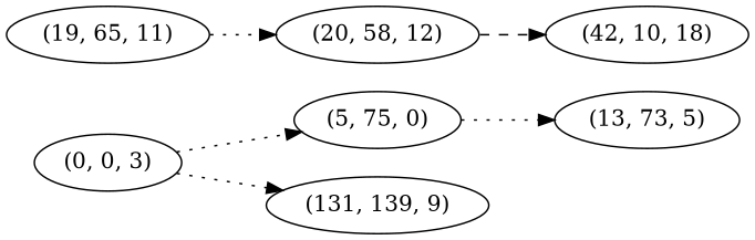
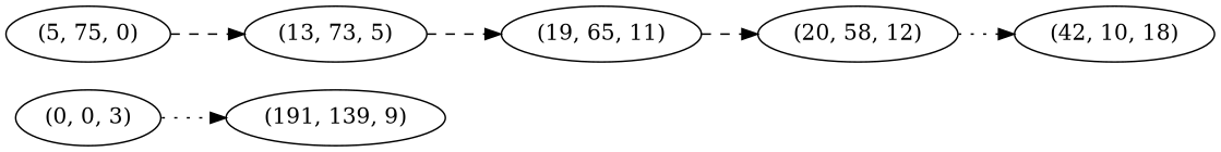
  digraph {
    rankdir=LR
    edge [style=dotted]
    n1 [label="(0, 0, 3)"]
    n2 [label="(5, 75, 0)"]
-   "(131, 139, 9)"
+   "(131, 139, 9)" [label="(191, 139, 9)"]
    "(13, 73, 5)"
    "(19, 65, 11)"
    "(20, 58, 12)"
    n7 [label="(42, 10, 18)"]
-   n1 -> n2
    n1 -> "(131, 139, 9)"
-   n2 -> "(13, 73, 5)"
-   "(19, 65, 11)" -> "(20, 58, 12)"
-   "(20, 58, 12)" -> n7 [style=dashed]
+   n2 -> "(13, 73, 5)" [style=dashed]
+   "(13, 73, 5)" -> "(19, 65, 11)" [style=dashed]
+   "(19, 65, 11)" -> "(20, 58, 12)" [style=dashed]
+   "(20, 58, 12)" -> n7
  }
